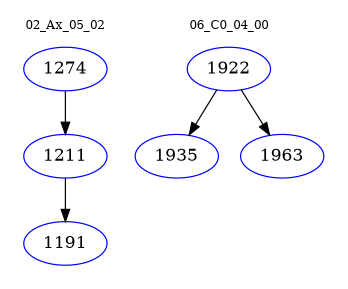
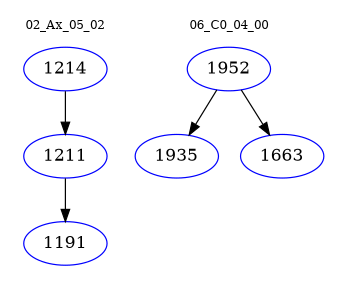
  digraph {
    node [color=blue]
    edge [color=black]
    n1 [label=1211]
    n2 [label=1191]
-   n3 [label=1274]
-   n4 [label=1922]
+   n3 [label=1214]
+   n4 [label=1952]
    n5 [label=1935]
-   n6 [label=1963]
+   n6 [label=1663]
    subgraph cluster_1 {
      color=white
      fontsize=10
      label="02_Ax_05_02"
      n1
      n2
      n3
    }
    subgraph cluster_2 {
      color=white
      fontsize=10
      label="06_C0_04_00"
      n4
      n5
      n6
    }
    n1 -> n2
    n3 -> n1
    n4 -> n5
    n4 -> n6
  }
